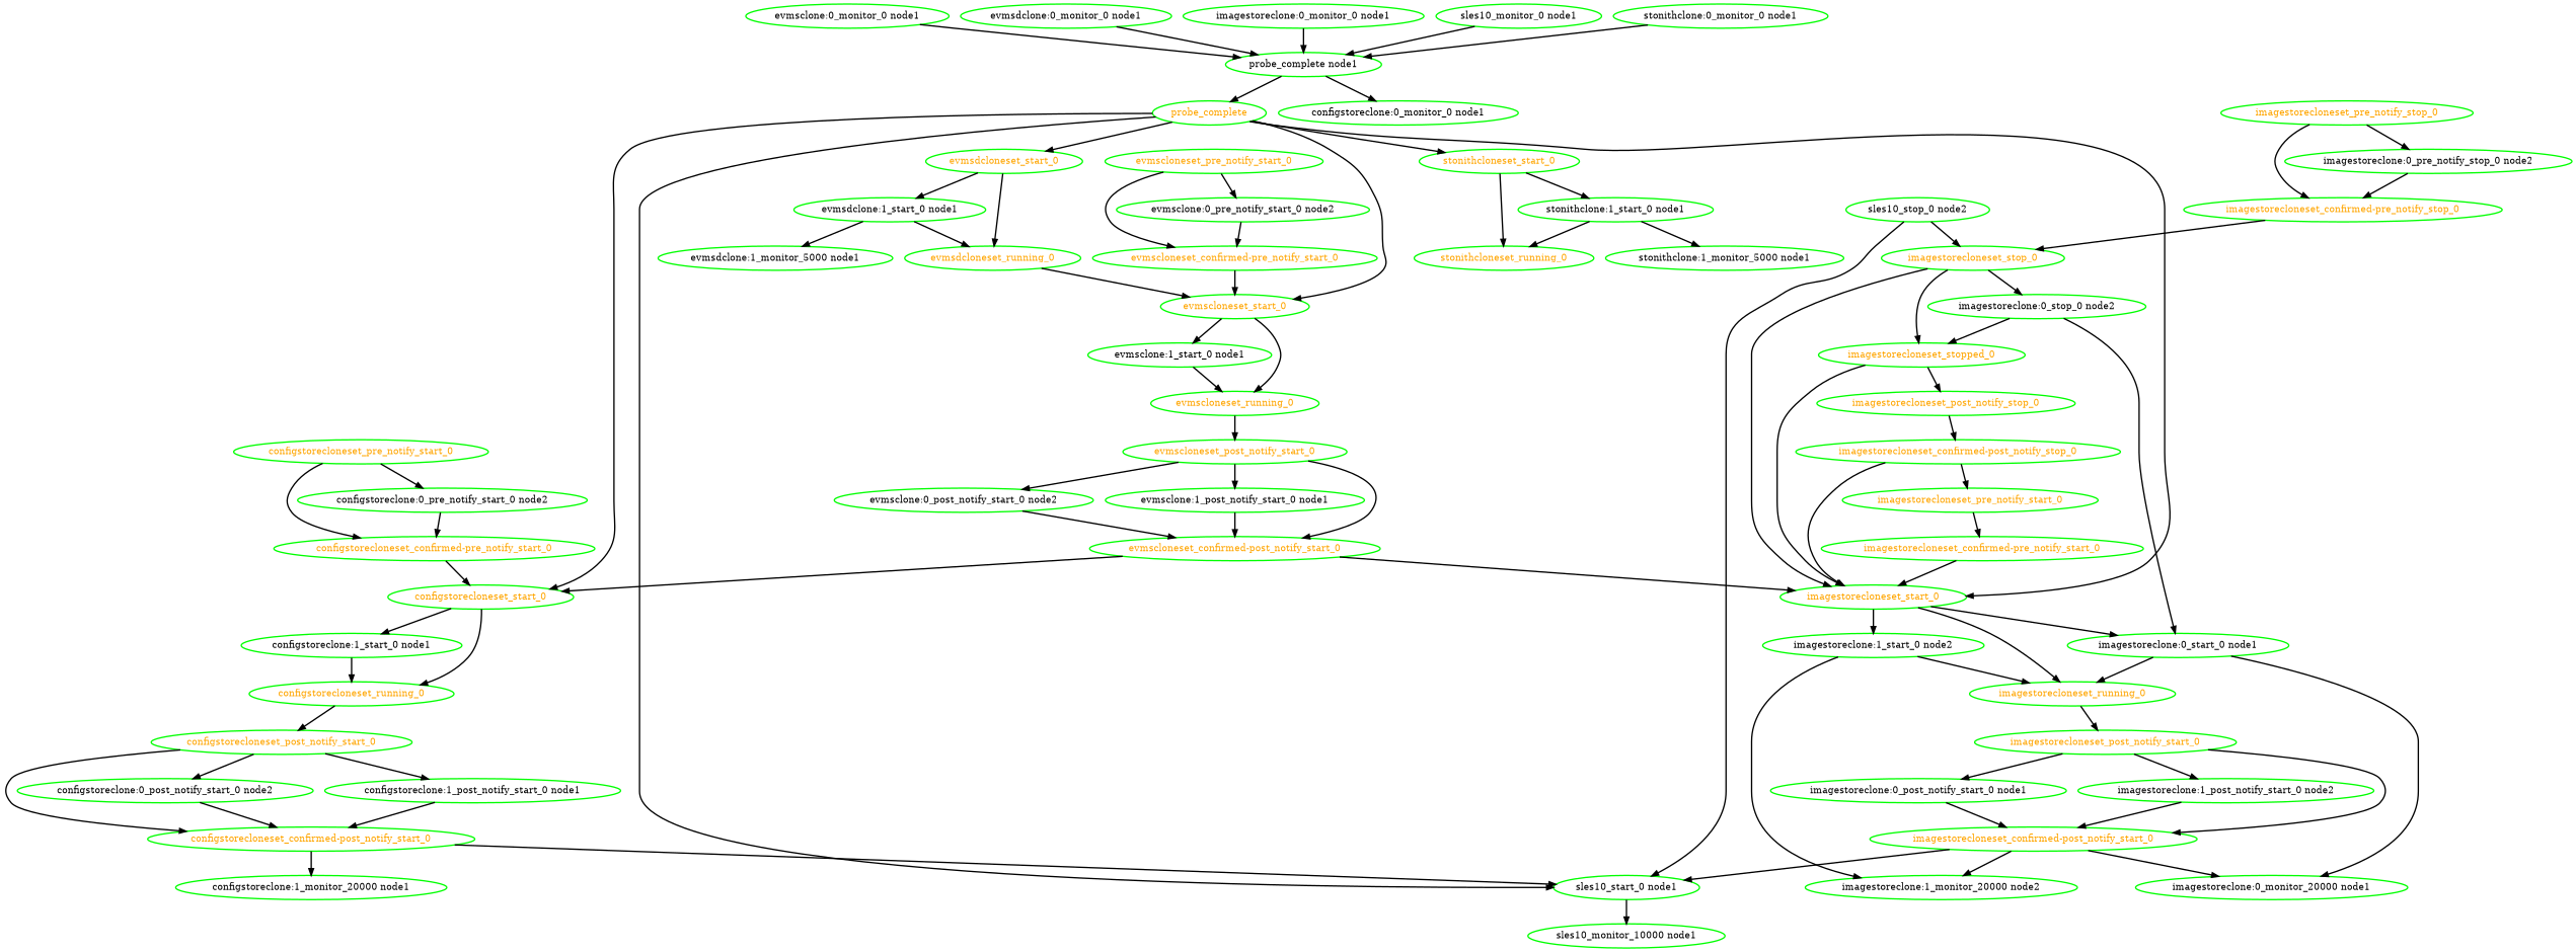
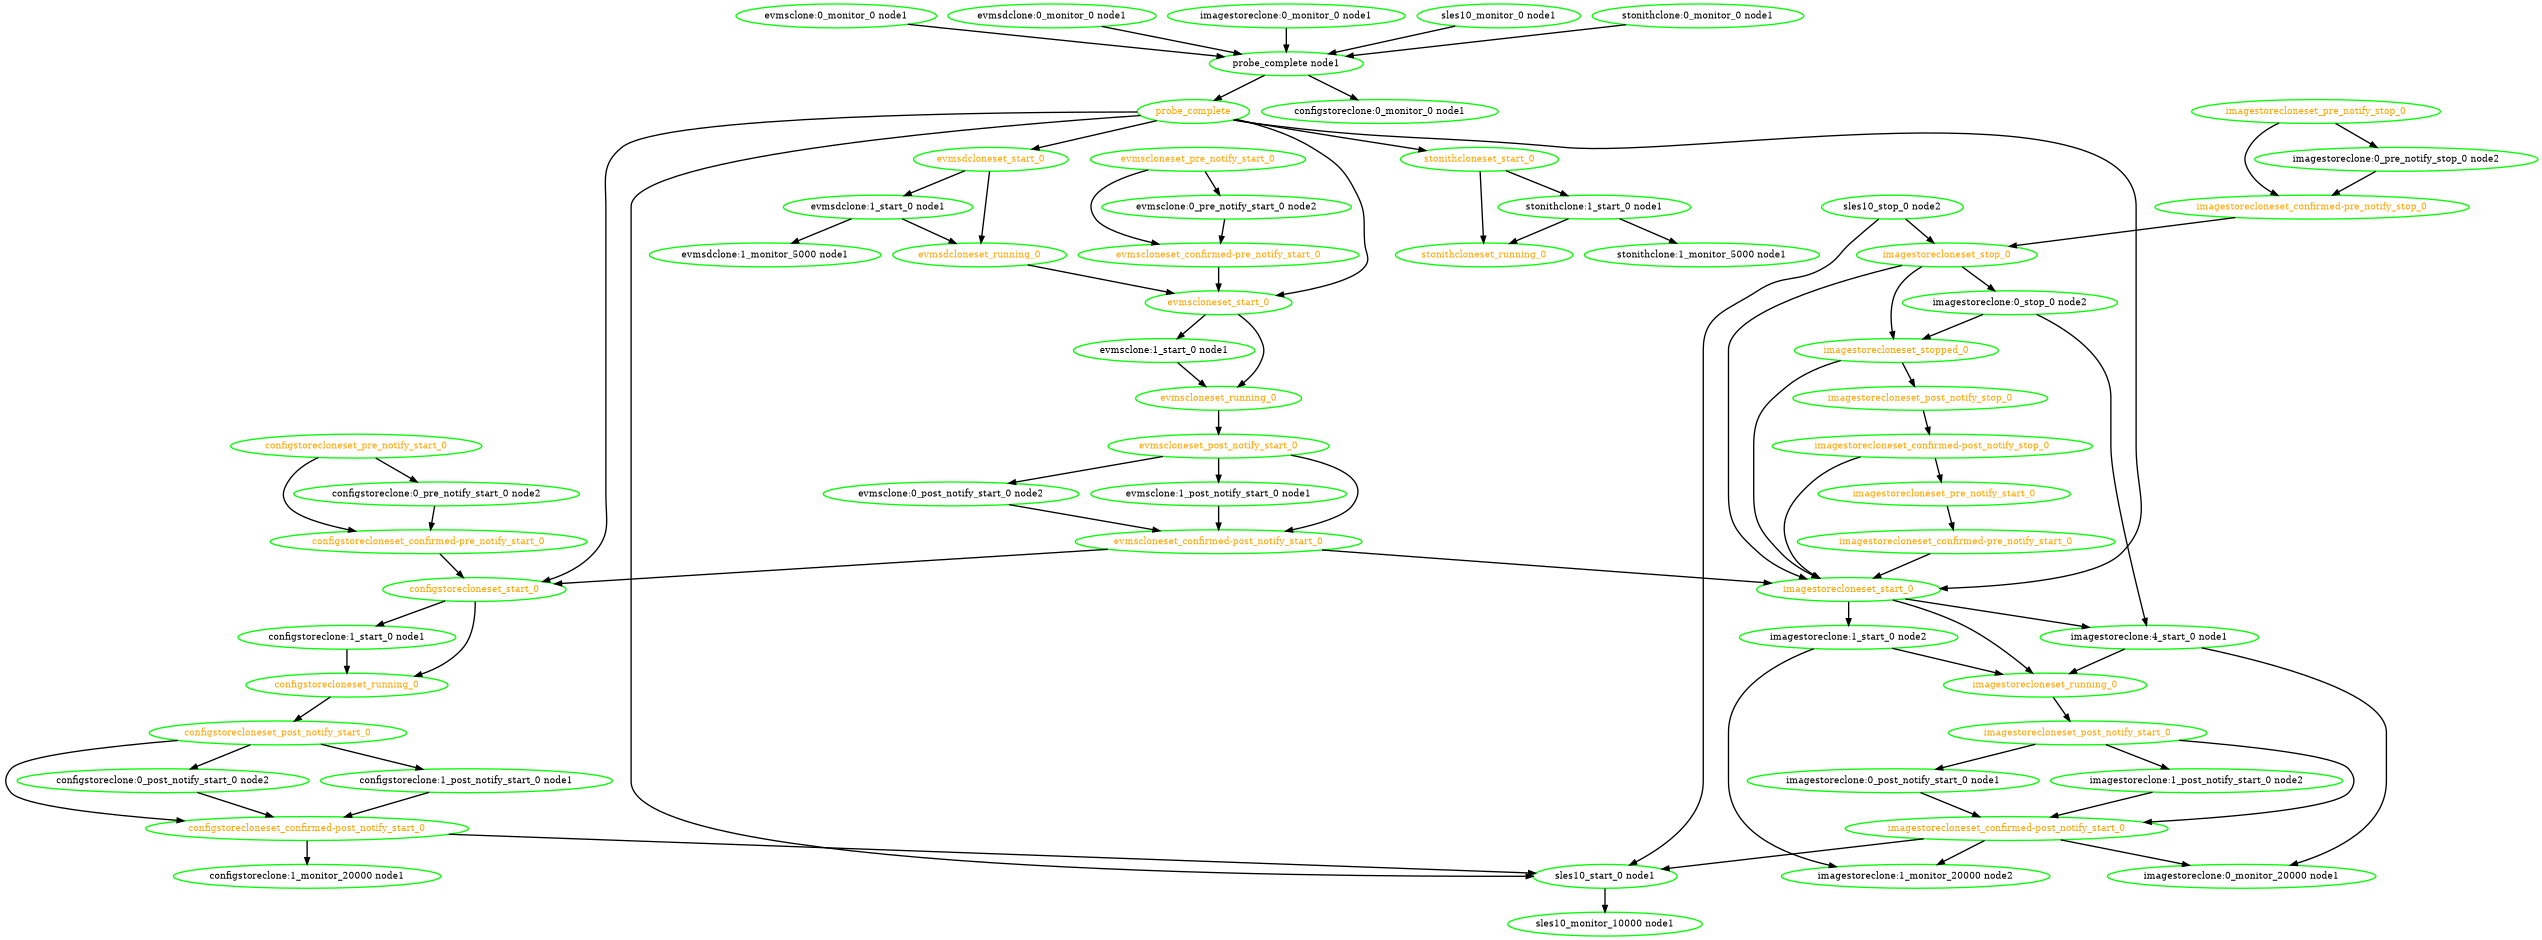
  digraph {
    node [color=green fontcolor=black style=bold]
    edge [style=bold]
    "probe_complete node1"
    "configstoreclone:0_monitor_0 node1"
    probe_complete [fontcolor=orange]
    "sles10_start_0 node1"
    configstorecloneset_start_0 [fontcolor=orange]
    imagestorecloneset_start_0 [fontcolor=orange]
    evmscloneset_start_0 [fontcolor=orange]
    evmsdcloneset_start_0 [fontcolor=orange]
    stonithcloneset_start_0 [fontcolor=orange]
    "configstorecloneset_confirmed-post_notify_start_0" [fontcolor=orange]
    "configstoreclone:0_post_notify_start_0 node2"
    "configstoreclone:1_monitor_20000 node1"
    "sles10_monitor_10000 node1"
    "configstorecloneset_confirmed-pre_notify_start_0" [fontcolor=orange]
    "configstoreclone:0_pre_notify_start_0 node2"
    "configstoreclone:1_start_0 node1"
    configstorecloneset_running_0 [fontcolor=orange]
    "configstoreclone:1_post_notify_start_0 node1"
    configstorecloneset_post_notify_start_0 [fontcolor=orange]
    configstorecloneset_pre_notify_start_0 [fontcolor=orange]
    "evmsclone:0_monitor_0 node1"
    "evmscloneset_confirmed-post_notify_start_0" [fontcolor=orange]
    "evmsclone:0_post_notify_start_0 node2"
-   "imagestoreclone:0_start_0 node1"
+   "imagestoreclone:0_start_0 node1" [label="imagestoreclone:4_start_0 node1"]
    imagestorecloneset_running_0 [fontcolor=orange]
    "imagestoreclone:1_start_0 node2"
    "evmscloneset_confirmed-pre_notify_start_0" [fontcolor=orange]
    "evmsclone:0_pre_notify_start_0 node2"
    "evmsclone:1_start_0 node1"
    evmscloneset_running_0 [fontcolor=orange]
    "evmsclone:1_post_notify_start_0 node1"
    evmscloneset_post_notify_start_0 [fontcolor=orange]
    "imagestoreclone:0_monitor_20000 node1"
    imagestorecloneset_post_notify_start_0 [fontcolor=orange]
    "imagestoreclone:1_monitor_20000 node2"
    evmscloneset_pre_notify_start_0 [fontcolor=orange]
    "evmsdclone:0_monitor_0 node1"
    "evmsdclone:1_start_0 node1"
    "evmsdclone:1_monitor_5000 node1"
    evmsdcloneset_running_0 [fontcolor=orange]
    "imagestoreclone:0_monitor_0 node1"
    "imagestorecloneset_confirmed-post_notify_start_0" [fontcolor=orange]
    "imagestoreclone:0_post_notify_start_0 node1"
    "imagestorecloneset_confirmed-pre_notify_stop_0" [fontcolor=orange]
    "imagestoreclone:0_pre_notify_stop_0 node2"
    imagestorecloneset_stop_0 [fontcolor=orange]
    "imagestoreclone:0_stop_0 node2"
    imagestorecloneset_stopped_0 [fontcolor=orange]
    "imagestoreclone:1_post_notify_start_0 node2"
    imagestorecloneset_post_notify_stop_0 [fontcolor=orange]
    "imagestorecloneset_confirmed-post_notify_stop_0" [fontcolor=orange]
    imagestorecloneset_pre_notify_start_0 [fontcolor=orange]
    "imagestorecloneset_confirmed-pre_notify_start_0" [fontcolor=orange]
    imagestorecloneset_pre_notify_stop_0 [fontcolor=orange]
    "stonithclone:1_start_0 node1"
    stonithcloneset_running_0 [fontcolor=orange]
    "stonithclone:1_monitor_5000 node1"
    "sles10_monitor_0 node1"
    "sles10_stop_0 node2"
    "stonithclone:0_monitor_0 node1"
    "probe_complete node1" -> "configstoreclone:0_monitor_0 node1"
    "probe_complete node1" -> probe_complete
    probe_complete -> "sles10_start_0 node1"
    probe_complete -> configstorecloneset_start_0
    probe_complete -> imagestorecloneset_start_0
    probe_complete -> evmscloneset_start_0
    probe_complete -> evmsdcloneset_start_0
    probe_complete -> stonithcloneset_start_0
    "sles10_start_0 node1" -> "sles10_monitor_10000 node1"
    configstorecloneset_start_0 -> "configstoreclone:1_start_0 node1"
    configstorecloneset_start_0 -> configstorecloneset_running_0
    imagestorecloneset_start_0 -> "imagestoreclone:0_start_0 node1"
    imagestorecloneset_start_0 -> imagestorecloneset_running_0
    imagestorecloneset_start_0 -> "imagestoreclone:1_start_0 node2"
    evmscloneset_start_0 -> "evmsclone:1_start_0 node1"
    evmscloneset_start_0 -> evmscloneset_running_0
    evmsdcloneset_start_0 -> "evmsdclone:1_start_0 node1"
    evmsdcloneset_start_0 -> evmsdcloneset_running_0
    stonithcloneset_start_0 -> "stonithclone:1_start_0 node1"
    stonithcloneset_start_0 -> stonithcloneset_running_0
    "configstorecloneset_confirmed-post_notify_start_0" -> "sles10_start_0 node1"
    "configstorecloneset_confirmed-post_notify_start_0" -> "configstoreclone:1_monitor_20000 node1"
    "configstoreclone:0_post_notify_start_0 node2" -> "configstorecloneset_confirmed-post_notify_start_0"
    "configstorecloneset_confirmed-pre_notify_start_0" -> configstorecloneset_start_0
    "configstoreclone:0_pre_notify_start_0 node2" -> "configstorecloneset_confirmed-pre_notify_start_0"
    "configstoreclone:1_start_0 node1" -> configstorecloneset_running_0
    configstorecloneset_running_0 -> configstorecloneset_post_notify_start_0
    "configstoreclone:1_post_notify_start_0 node1" -> "configstorecloneset_confirmed-post_notify_start_0"
    configstorecloneset_post_notify_start_0 -> "configstorecloneset_confirmed-post_notify_start_0"
    configstorecloneset_post_notify_start_0 -> "configstoreclone:0_post_notify_start_0 node2"
    configstorecloneset_post_notify_start_0 -> "configstoreclone:1_post_notify_start_0 node1"
    configstorecloneset_pre_notify_start_0 -> "configstorecloneset_confirmed-pre_notify_start_0"
    configstorecloneset_pre_notify_start_0 -> "configstoreclone:0_pre_notify_start_0 node2"
    "evmsclone:0_monitor_0 node1" -> "probe_complete node1"
    "evmscloneset_confirmed-post_notify_start_0" -> configstorecloneset_start_0
    "evmscloneset_confirmed-post_notify_start_0" -> imagestorecloneset_start_0
    "evmsclone:0_post_notify_start_0 node2" -> "evmscloneset_confirmed-post_notify_start_0"
    "imagestoreclone:0_start_0 node1" -> imagestorecloneset_running_0
    "imagestoreclone:0_start_0 node1" -> "imagestoreclone:0_monitor_20000 node1"
    imagestorecloneset_running_0 -> imagestorecloneset_post_notify_start_0
    "imagestoreclone:1_start_0 node2" -> imagestorecloneset_running_0
    "imagestoreclone:1_start_0 node2" -> "imagestoreclone:1_monitor_20000 node2"
    "evmscloneset_confirmed-pre_notify_start_0" -> evmscloneset_start_0
    "evmsclone:0_pre_notify_start_0 node2" -> "evmscloneset_confirmed-pre_notify_start_0"
    "evmsclone:1_start_0 node1" -> evmscloneset_running_0
    evmscloneset_running_0 -> evmscloneset_post_notify_start_0
    "evmsclone:1_post_notify_start_0 node1" -> "evmscloneset_confirmed-post_notify_start_0"
    evmscloneset_post_notify_start_0 -> "evmscloneset_confirmed-post_notify_start_0"
    evmscloneset_post_notify_start_0 -> "evmsclone:0_post_notify_start_0 node2"
    evmscloneset_post_notify_start_0 -> "evmsclone:1_post_notify_start_0 node1"
    imagestorecloneset_post_notify_start_0 -> "imagestorecloneset_confirmed-post_notify_start_0"
    imagestorecloneset_post_notify_start_0 -> "imagestoreclone:0_post_notify_start_0 node1"
    imagestorecloneset_post_notify_start_0 -> "imagestoreclone:1_post_notify_start_0 node2"
    evmscloneset_pre_notify_start_0 -> "evmscloneset_confirmed-pre_notify_start_0"
    evmscloneset_pre_notify_start_0 -> "evmsclone:0_pre_notify_start_0 node2"
    "evmsdclone:0_monitor_0 node1" -> "probe_complete node1"
    "evmsdclone:1_start_0 node1" -> "evmsdclone:1_monitor_5000 node1"
    "evmsdclone:1_start_0 node1" -> evmsdcloneset_running_0
    evmsdcloneset_running_0 -> evmscloneset_start_0
    "imagestoreclone:0_monitor_0 node1" -> "probe_complete node1"
    "imagestorecloneset_confirmed-post_notify_start_0" -> "sles10_start_0 node1"
    "imagestorecloneset_confirmed-post_notify_start_0" -> "imagestoreclone:0_monitor_20000 node1"
    "imagestorecloneset_confirmed-post_notify_start_0" -> "imagestoreclone:1_monitor_20000 node2"
    "imagestoreclone:0_post_notify_start_0 node1" -> "imagestorecloneset_confirmed-post_notify_start_0"
    "imagestorecloneset_confirmed-pre_notify_stop_0" -> imagestorecloneset_stop_0
    "imagestoreclone:0_pre_notify_stop_0 node2" -> "imagestorecloneset_confirmed-pre_notify_stop_0"
    imagestorecloneset_stop_0 -> imagestorecloneset_start_0
    imagestorecloneset_stop_0 -> "imagestoreclone:0_stop_0 node2"
    imagestorecloneset_stop_0 -> imagestorecloneset_stopped_0
    "imagestoreclone:0_stop_0 node2" -> "imagestoreclone:0_start_0 node1"
    "imagestoreclone:0_stop_0 node2" -> imagestorecloneset_stopped_0
    imagestorecloneset_stopped_0 -> imagestorecloneset_start_0
    imagestorecloneset_stopped_0 -> imagestorecloneset_post_notify_stop_0
    "imagestoreclone:1_post_notify_start_0 node2" -> "imagestorecloneset_confirmed-post_notify_start_0"
    imagestorecloneset_post_notify_stop_0 -> "imagestorecloneset_confirmed-post_notify_stop_0"
    "imagestorecloneset_confirmed-post_notify_stop_0" -> imagestorecloneset_start_0
    "imagestorecloneset_confirmed-post_notify_stop_0" -> imagestorecloneset_pre_notify_start_0
    imagestorecloneset_pre_notify_start_0 -> "imagestorecloneset_confirmed-pre_notify_start_0"
    "imagestorecloneset_confirmed-pre_notify_start_0" -> imagestorecloneset_start_0
    imagestorecloneset_pre_notify_stop_0 -> "imagestorecloneset_confirmed-pre_notify_stop_0"
    imagestorecloneset_pre_notify_stop_0 -> "imagestoreclone:0_pre_notify_stop_0 node2"
    "stonithclone:1_start_0 node1" -> stonithcloneset_running_0
    "stonithclone:1_start_0 node1" -> "stonithclone:1_monitor_5000 node1"
    "sles10_monitor_0 node1" -> "probe_complete node1"
    "sles10_stop_0 node2" -> "sles10_start_0 node1"
    "sles10_stop_0 node2" -> imagestorecloneset_stop_0
    "stonithclone:0_monitor_0 node1" -> "probe_complete node1"
  }
